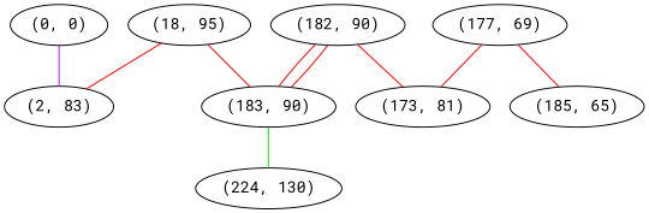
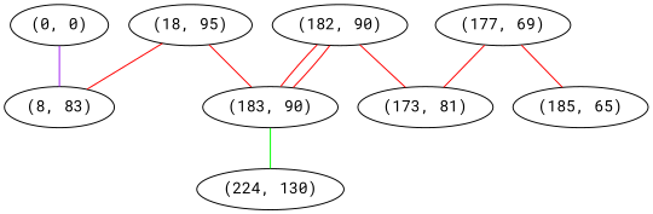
  graph {
    fontname="Roboto Mono"
    node [fontname="Roboto Mono"]
    edge [color=red fontname="Roboto Mono" weight=1]
    n1 [label="(18, 95)"]
-   "(2, 83)"
+   "(2, 83)" [label="(8, 83)"]
    "(183, 90)"
    "(224, 130)"
    n5 [label="(173, 81)"]
    "(177, 69)"
    "(185, 65)"
    "(0, 0)"
    "(182, 90)"
    n1 -- "(2, 83)"
    n1 -- "(183, 90)"
    "(183, 90)" -- "(224, 130)" [color=green weight=2]
    "(177, 69)" -- n5
    "(177, 69)" -- "(185, 65)"
    "(0, 0)" -- "(2, 83)" [color=purple weight=4]
    "(182, 90)" -- "(183, 90)"
    "(182, 90)" -- "(183, 90)"
    "(182, 90)" -- n5
  }
